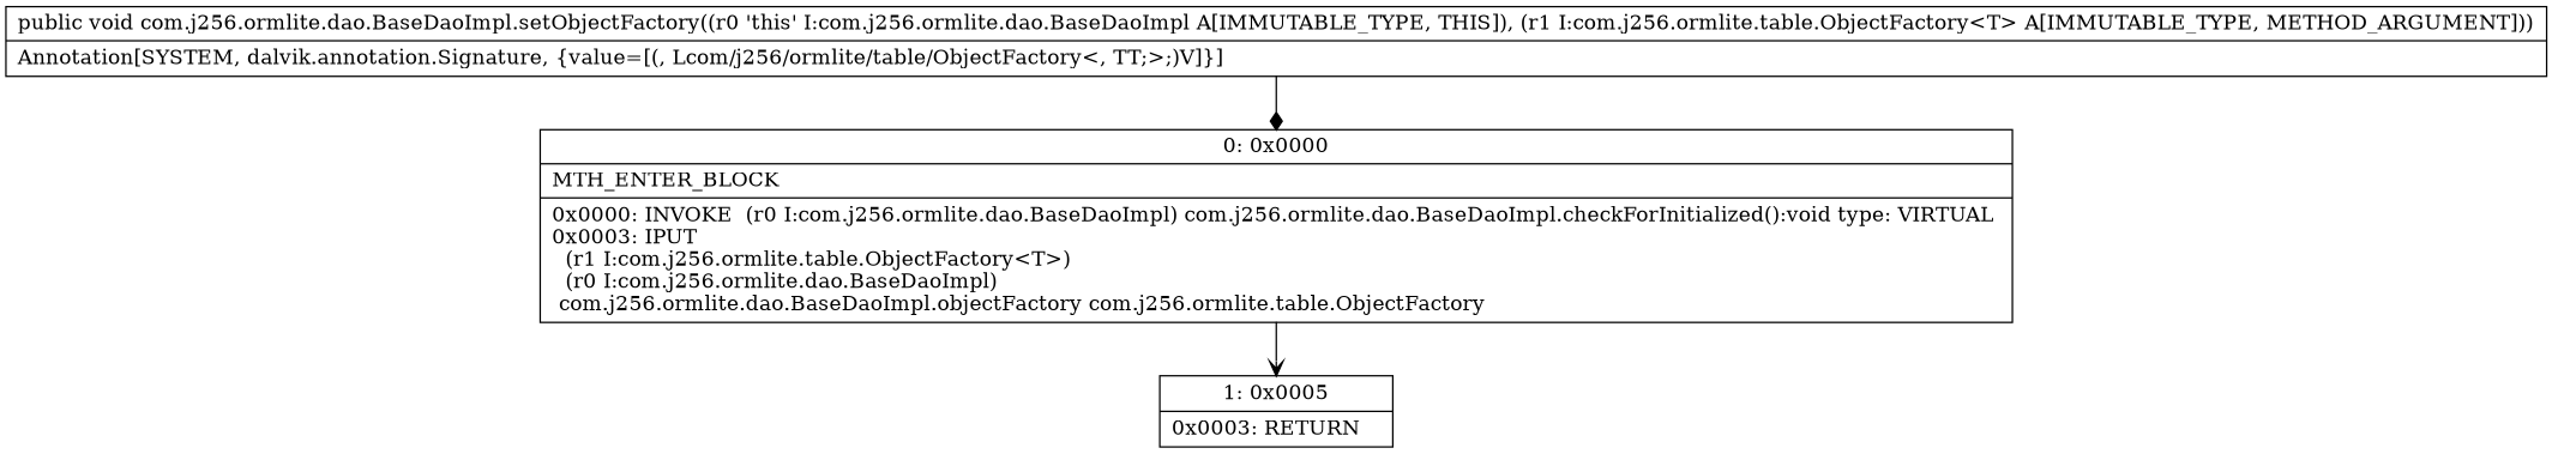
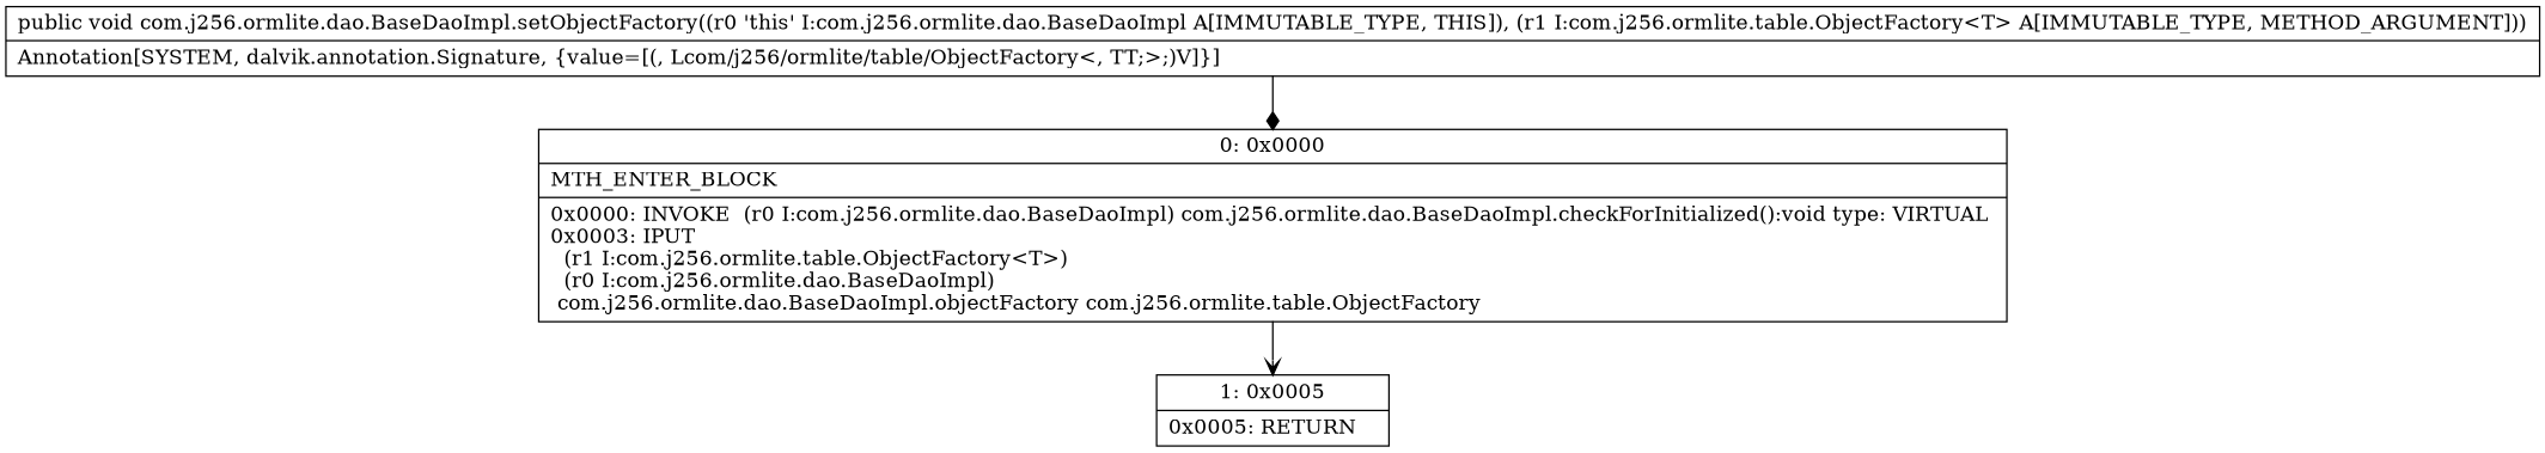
  digraph {
    node [shape=record]
    n1 [label="{0\:\ 0x0000|MTH_ENTER_BLOCK\l|0x0000: INVOKE  (r0 I:com.j256.ormlite.dao.BaseDaoImpl) com.j256.ormlite.dao.BaseDaoImpl.checkForInitialized():void type: VIRTUAL \l0x0003: IPUT  \l  (r1 I:com.j256.ormlite.table.ObjectFactory\<T\>)\l  (r0 I:com.j256.ormlite.dao.BaseDaoImpl)\l com.j256.ormlite.dao.BaseDaoImpl.objectFactory com.j256.ormlite.table.ObjectFactory \l}"]
-   n2 [label="{1\:\ 0x0005|0x0003: RETURN   \l}"]
+   n2 [label="{1\:\ 0x0005|0x0005: RETURN   \l}"]
    n3 [label="{public void com.j256.ormlite.dao.BaseDaoImpl.setObjectFactory((r0 'this' I:com.j256.ormlite.dao.BaseDaoImpl A[IMMUTABLE_TYPE, THIS]), (r1 I:com.j256.ormlite.table.ObjectFactory\<T\> A[IMMUTABLE_TYPE, METHOD_ARGUMENT]))  | Annotation[SYSTEM, dalvik.annotation.Signature, \{value=[(, Lcom\/j256\/ormlite\/table\/ObjectFactory\<, TT;\>;)V]\}]\l}"]
    n1 -> n2 [arrowhead=vee]
    n3 -> n1 [arrowhead=diamond]
  }
